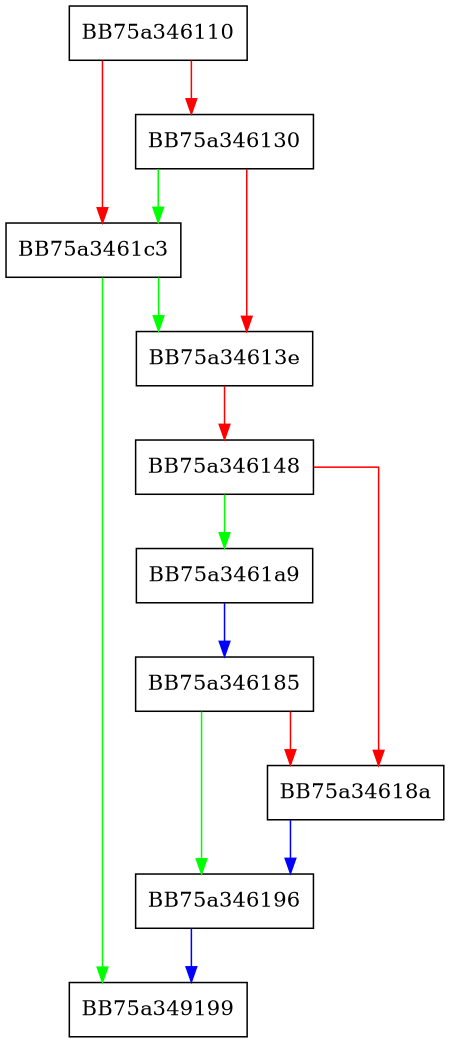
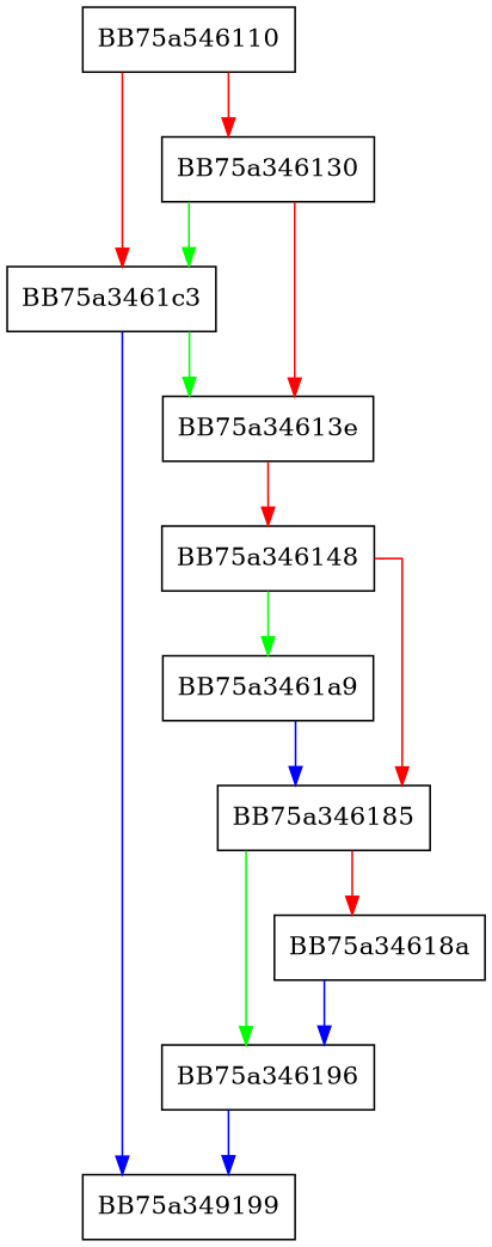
  digraph {
    splines=ortho
    node [shape=box]
    edge [color=red]
-   BB75a346110
+   BB75a346110 [label=BB75a546110]
    BB75a3461c3
    BB75a346130
    n4 [label=BB75a349199]
    BB75a34613e
    BB75a346148
    BB75a3461a9
    BB75a346185
    BB75a346196
    BB75a34618a
    BB75a346110 -> BB75a3461c3
    BB75a346110 -> BB75a346130
-   BB75a3461c3 -> n4 [color=green]
+   BB75a3461c3 -> n4 [color=blue]
    BB75a3461c3 -> BB75a34613e [color=green]
    BB75a346130 -> BB75a3461c3 [color=green]
    BB75a346130 -> BB75a34613e
    BB75a34613e -> BB75a346148
    BB75a346148 -> BB75a3461a9 [color=green]
-   BB75a346148 -> BB75a34618a
+   BB75a346148 -> BB75a346185
    BB75a3461a9 -> BB75a346185 [color=blue]
    BB75a346185 -> BB75a346196 [color=green]
    BB75a346185 -> BB75a34618a
    BB75a346196 -> n4 [color=blue]
    BB75a34618a -> BB75a346196 [color=blue]
  }
